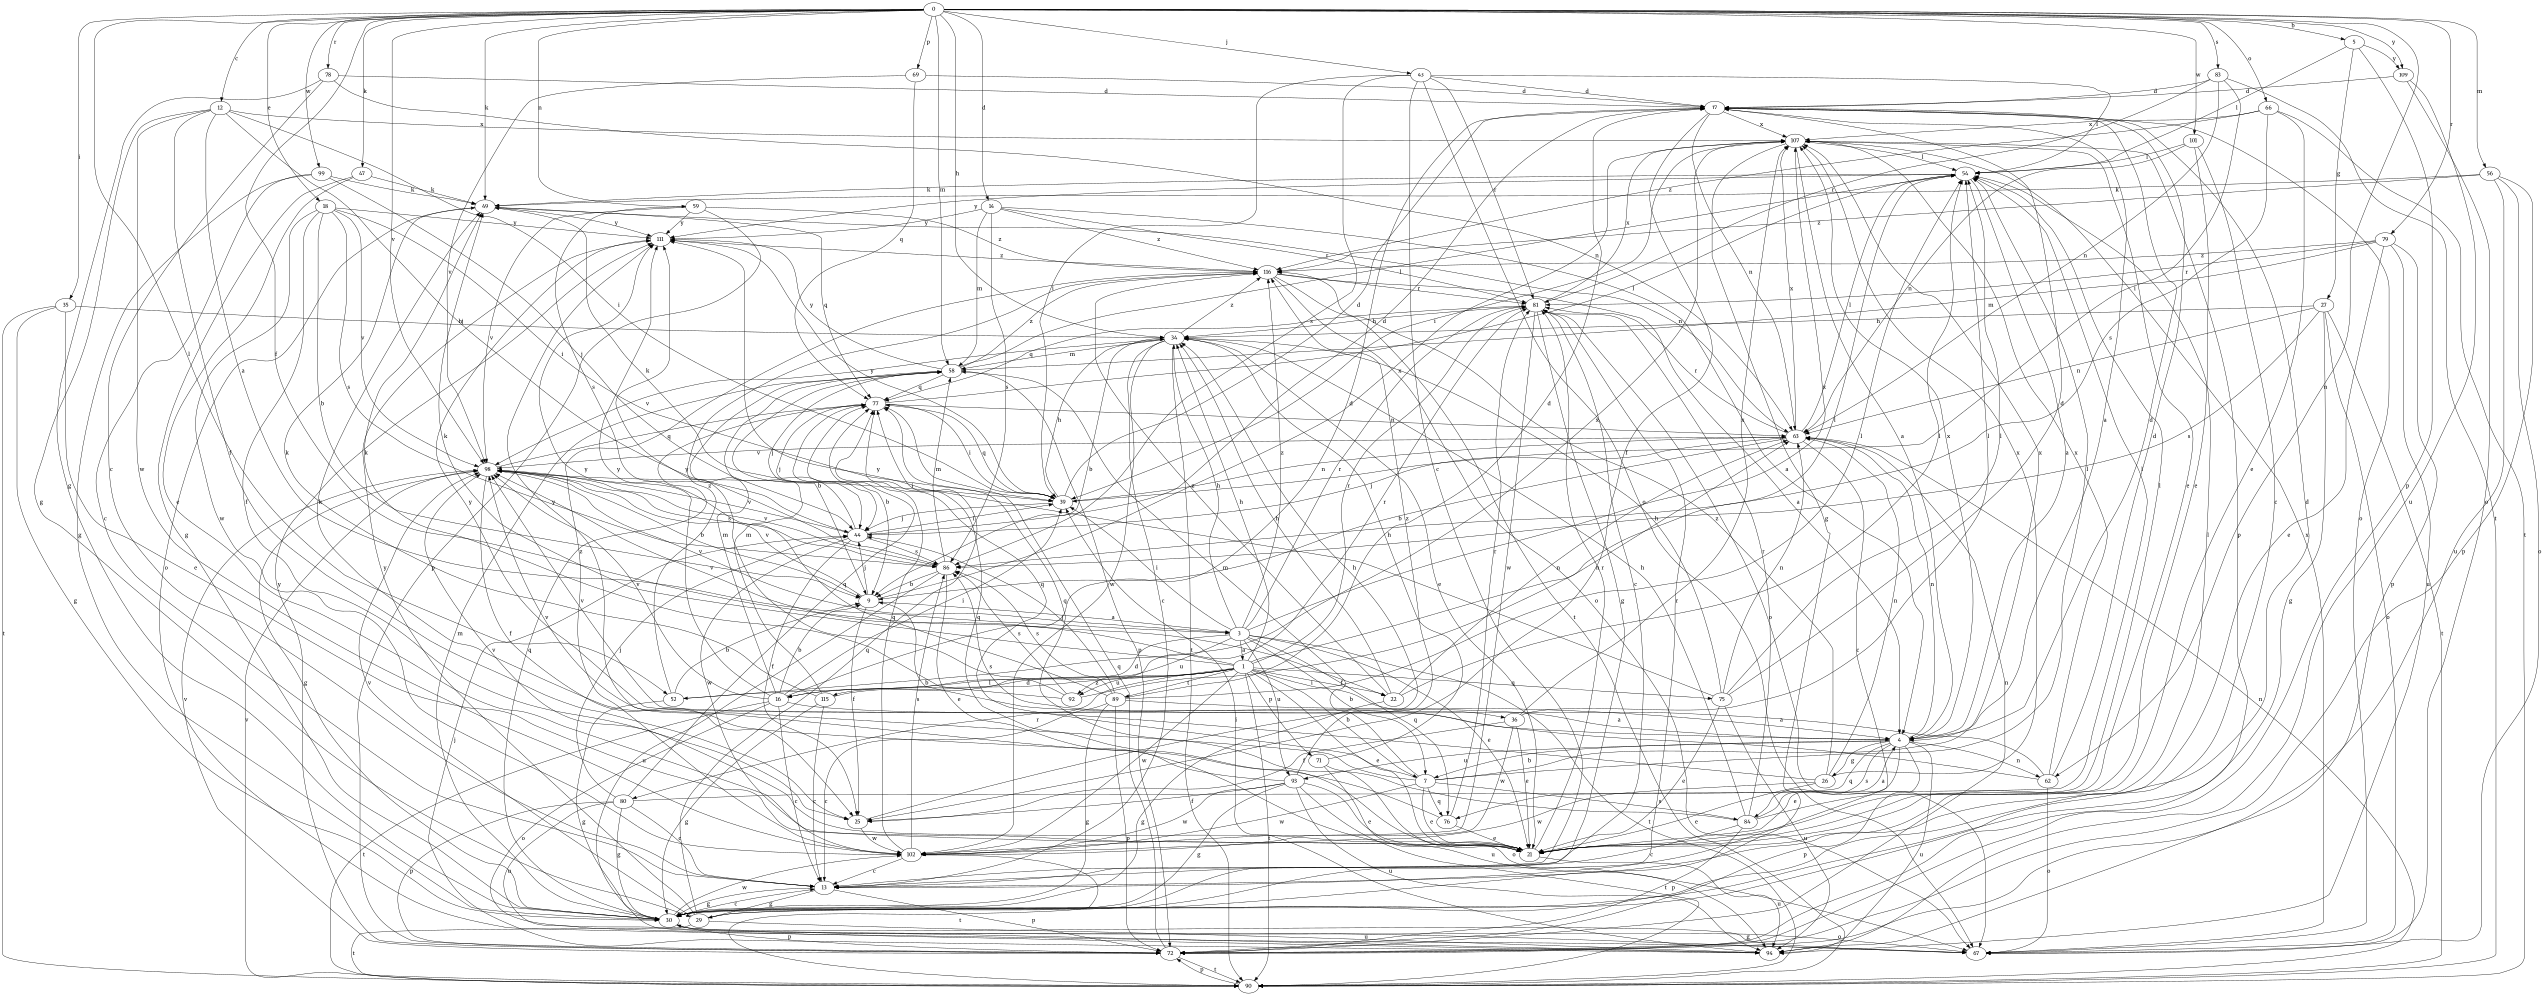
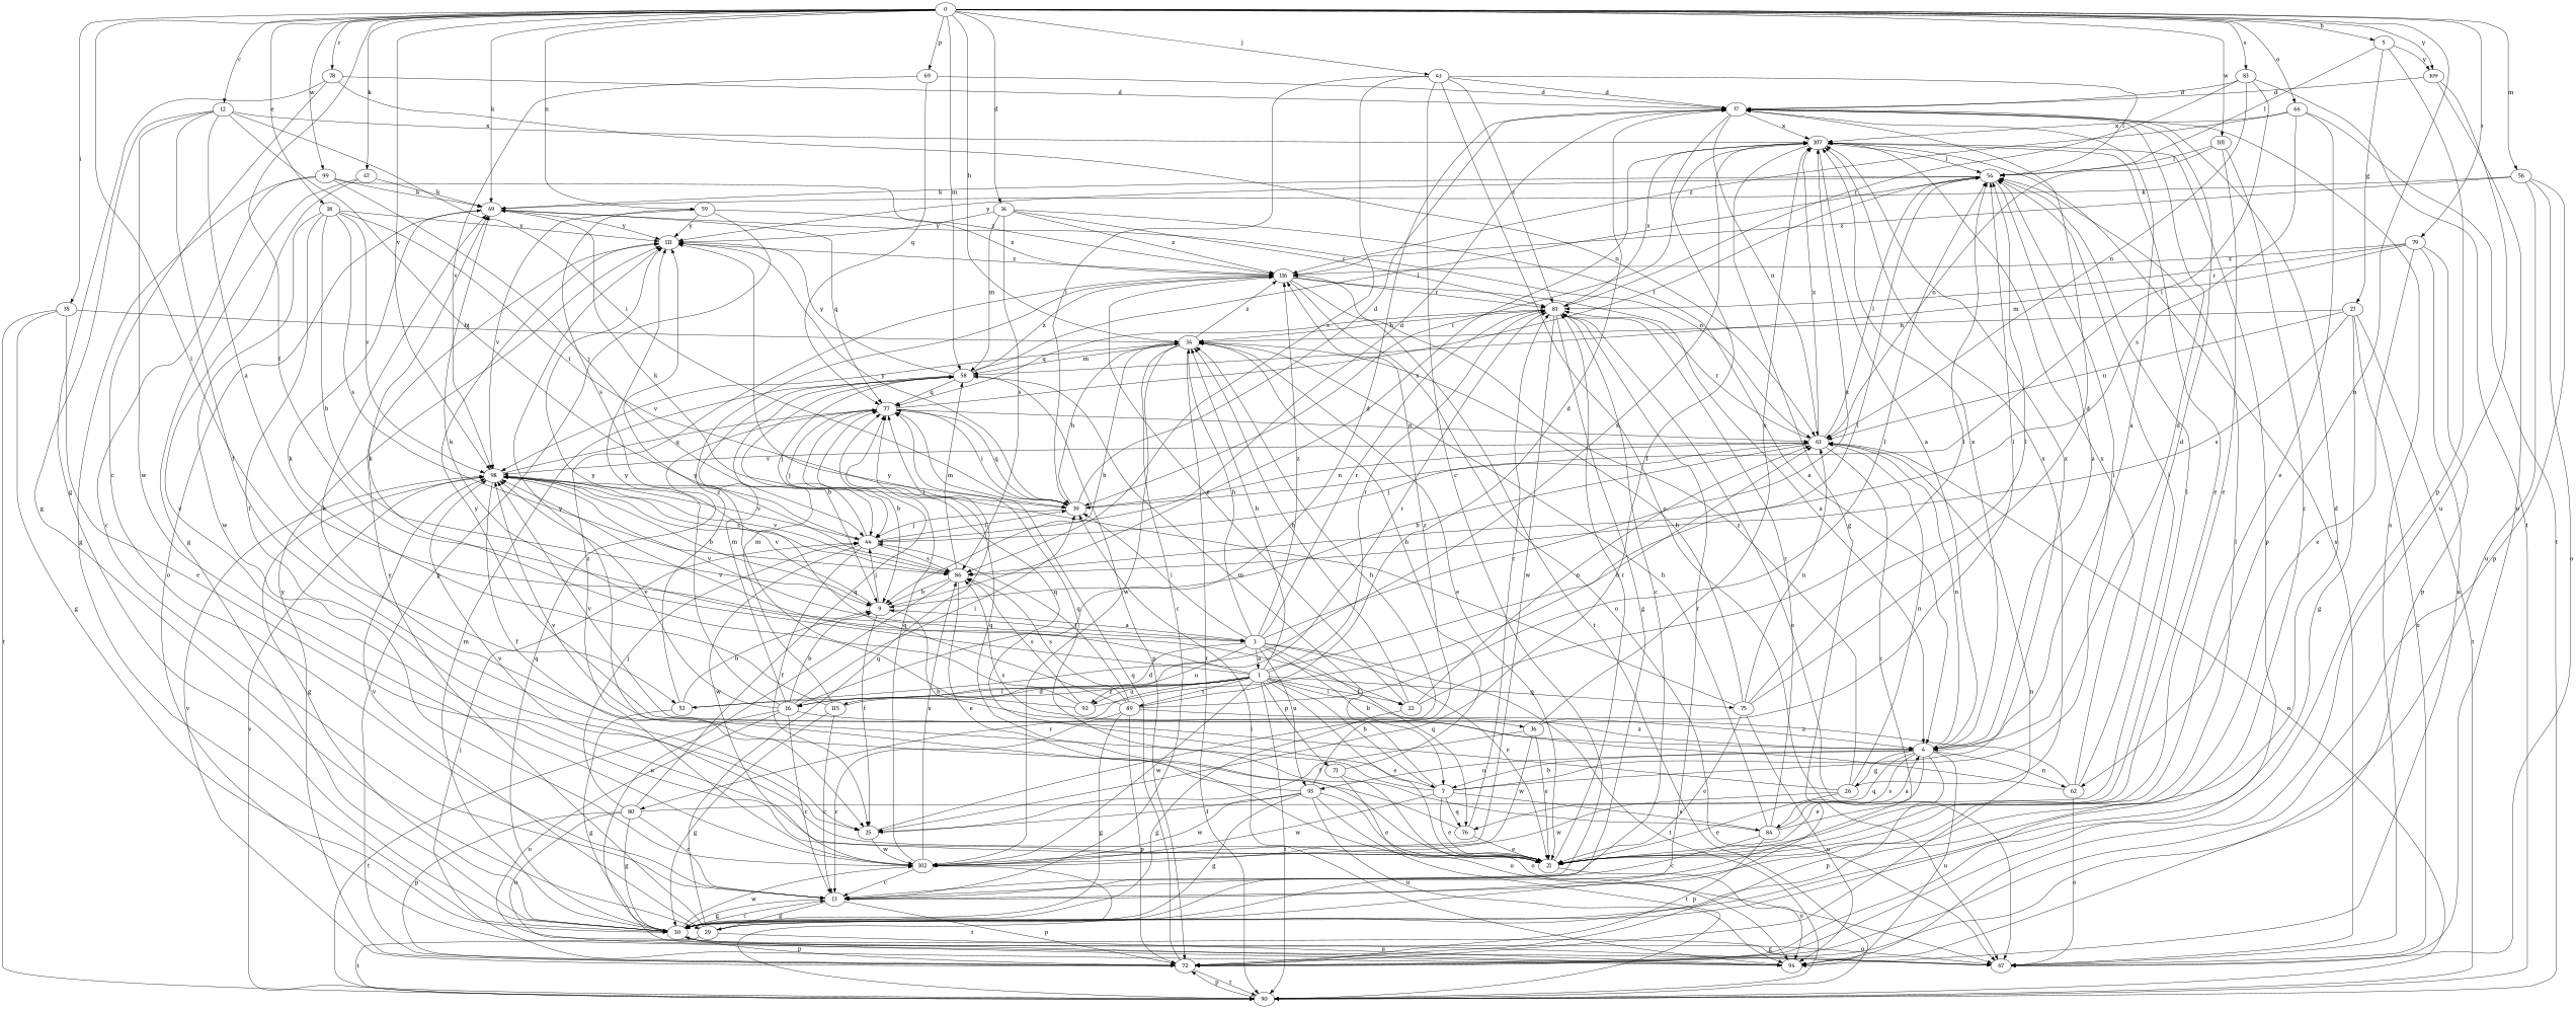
  strict digraph {
    fontname=Merriweather
    node [fontname=Merriweather]
    edge [fontname=Merriweather]
    0
    5
    12
    14
    18
    22
    34
    35
    43
    47
    49
    52
    56
    58
    59
    62
    66
    69
    78
    79
    83
    98
    99
    101
    109
    54
    72
    27
    102
    3
    39
    107
    25
    44
    29
    81
    116
    4
    86
    111
    9
    63
    30
    21
    90
    13
    17
    67
    77
    94
    1
    7
    16
    36
    71
    75
    80
    89
    92
    115
    76
    84
    93
    26
    0 -> 5 [label=b]
    0 -> 12 [label=c]
    0 -> 14 [label=d]
    0 -> 18 [label=e]
    0 -> 22 [label=f]
    0 -> 34 [label=h]
    0 -> 35 [label=i]
    0 -> 43 [label=j]
    0 -> 47 [label=k]
    0 -> 49 [label=k]
    0 -> 52 [label=l]
    0 -> 56 [label=m]
    0 -> 58 [label=m]
    0 -> 59 [label=n]
    0 -> 62 [label=n]
    0 -> 66 [label=o]
    0 -> 69 [label=p]
    0 -> 78 [label=r]
    0 -> 79 [label=r]
    0 -> 83 [label=s]
    0 -> 98 [label=v]
    0 -> 99 [label=w]
    0 -> 101 [label=w]
    0 -> 109 [label=y]
    5 -> 109 [label=y]
    5 -> 54 [label=l]
    5 -> 72 [label=p]
    5 -> 27 [label=g]
    12 -> 102 [label=w]
    12 -> 3 [label=a]
    12 -> 39 [label=i]
    12 -> 107 [label=x]
    12 -> 25 [label=f]
    12 -> 44 [label=j]
    12 -> 29 [label=g]
    14 -> 58 [label=m]
    14 -> 81 [label=r]
    14 -> 116 [label=z]
    14 -> 4 [label=a]
    14 -> 86 [label=s]
    14 -> 111 [label=y]
    18 -> 98 [label=v]
    18 -> 102 [label=w]
    18 -> 39 [label=i]
    18 -> 25 [label=f]
    18 -> 86 [label=s]
    18 -> 111 [label=y]
    18 -> 9 [label=b]
    22 -> 34 [label=h]
    22 -> 54 [label=l]
    22 -> 116 [label=z]
    22 -> 63 [label=n]
    22 -> 30 [label=g]
    34 -> 58 [label=m]
    34 -> 98 [label=v]
    34 -> 102 [label=w]
    34 -> 116 [label=z]
    34 -> 9 [label=b]
    34 -> 21 [label=e]
    34 -> 90 [label=t]
    34 -> 13 [label=c]
    35 -> 34 [label=h]
    35 -> 30 [label=g]
    35 -> 21 [label=e]
    35 -> 90 [label=t]
    43 -> 54 [label=l]
    43 -> 39 [label=i]
    43 -> 81 [label=r]
    43 -> 86 [label=s]
    43 -> 13 [label=c]
    43 -> 17 [label=d]
    43 -> 67 [label=o]
    47 -> 49 [label=k]
    47 -> 30 [label=g]
    47 -> 21 [label=e]
    49 -> 111 [label=y]
    49 -> 63 [label=n]
    49 -> 67 [label=o]
    49 -> 77 [label=q]
    52 -> 107 [label=x]
    52 -> 116 [label=z]
    52 -> 9 [label=b]
    52 -> 30 [label=g]
    56 -> 49 [label=k]
    56 -> 72 [label=p]
    56 -> 116 [label=z]
    56 -> 67 [label=o]
    56 -> 94 [label=u]
    58 -> 54 [label=l]
    58 -> 72 [label=p]
    58 -> 44 [label=j]
    58 -> 116 [label=z]
    58 -> 111 [label=y]
    58 -> 9 [label=b]
    58 -> 77 [label=q]
    59 -> 98 [label=v]
    59 -> 72 [label=p]
    59 -> 116 [label=z]
    59 -> 86 [label=s]
    59 -> 111 [label=y]
    62 -> 107 [label=x]
    62 -> 86 [label=s]
    62 -> 9 [label=b]
    62 -> 17 [label=d]
    62 -> 67 [label=o]
    66 -> 107 [label=x]
    66 -> 116 [label=z]
    66 -> 86 [label=s]
    66 -> 21 [label=e]
    66 -> 90 [label=t]
    69 -> 98 [label=v]
    69 -> 17 [label=d]
    69 -> 77 [label=q]
    78 -> 63 [label=n]
    78 -> 30 [label=g]
    78 -> 13 [label=c]
    78 -> 17 [label=d]
    79 -> 58 [label=m]
    79 -> 72 [label=p]
    79 -> 81 [label=r]
    79 -> 116 [label=z]
    79 -> 21 [label=e]
    79 -> 94 [label=u]
    83 -> 39 [label=i]
    83 -> 81 [label=r]
    83 -> 63 [label=n]
    83 -> 90 [label=t]
    83 -> 17 [label=d]
    98 -> 39 [label=i]
    98 -> 25 [label=f]
    98 -> 86 [label=s]
    98 -> 9 [label=b]
    98 -> 30 [label=g]
    98 -> 77 [label=q]
    99 -> 49 [label=k]
    99 -> 44 [label=j]
+   99 -> 116 [label=z]
    99 -> 30 [label=g]
    99 -> 13 [label=c]
    101 -> 54 [label=l]
    101 -> 63 [label=n]
    101 -> 21 [label=e]
    101 -> 13 [label=c]
    109 -> 17 [label=d]
    109 -> 67 [label=o]
    109 -> 94 [label=u]
    54 -> 49 [label=k]
    54 -> 4 [label=a]
    54 -> 111 [label=y]
    72 -> 98 [label=v]
    72 -> 111 [label=y]
    72 -> 63 [label=n]
    72 -> 90 [label=t]
    72 -> 77 [label=q]
    27 -> 34 [label=h]
    27 -> 86 [label=s]
    27 -> 63 [label=n]
    27 -> 30 [label=g]
    27 -> 90 [label=t]
    27 -> 67 [label=o]
    102 -> 116 [label=z]
    102 -> 86 [label=s]
    102 -> 90 [label=t]
    102 -> 13 [label=c]
    102 -> 77 [label=q]
    3 -> 34 [label=h]
    3 -> 98 [label=v]
    3 -> 39 [label=i]
    3 -> 107 [label=x]
    3 -> 81 [label=r]
    3 -> 116 [label=z]
    3 -> 21 [label=e]
    3 -> 90 [label=t]
    3 -> 1 [label=a]
    3 -> 7 [label=b]
    3 -> 16 [label=d]
    3 -> 92 [label=u]
    3 -> 76 [label=q]
    3 -> 93 [label=u]
    39 -> 34 [label=h]
    39 -> 44 [label=j]
    39 -> 111 [label=y]
    39 -> 63 [label=n]
    39 -> 17 [label=d]
    39 -> 77 [label=q]
    107 -> 54 [label=l]
    107 -> 72 [label=p]
    107 -> 39 [label=i]
    107 -> 4 [label=a]
    107 -> 30 [label=g]
    107 -> 21 [label=e]
    25 -> 34 [label=h]
    25 -> 102 [label=w]
    44 -> 49 [label=k]
    44 -> 98 [label=v]
    44 -> 102 [label=w]
    44 -> 39 [label=i]
    44 -> 25 [label=f]
    44 -> 86 [label=s]
    44 -> 17 [label=d]
    29 -> 98 [label=v]
    29 -> 54 [label=l]
    29 -> 111 [label=y]
    29 -> 90 [label=t]
    29 -> 17 [label=d]
    29 -> 77 [label=q]
    29 -> 94 [label=u]
    81 -> 34 [label=h]
    81 -> 102 [label=w]
    81 -> 107 [label=x]
    81 -> 30 [label=g]
    81 -> 13 [label=c]
    81 -> 67 [label=o]
    81 -> 77 [label=q]
    116 -> 81 [label=r]
    116 -> 4 [label=a]
    116 -> 90 [label=t]
    116 -> 67 [label=o]
    4 -> 62 [label=n]
    4 -> 98 [label=v]
    4 -> 72 [label=p]
    4 -> 107 [label=x]
    4 -> 63 [label=n]
    4 -> 21 [label=e]
    4 -> 17 [label=d]
    4 -> 94 [label=u]
    4 -> 7 [label=b]
    4 -> 76 [label=q]
    4 -> 84 [label=s]
    4 -> 93 [label=u]
    4 -> 26 [label=g]
    86 -> 58 [label=m]
    86 -> 98 [label=v]
    86 -> 9 [label=b]
    86 -> 21 [label=e]
    86 -> 94 [label=u]
    111 -> 116 [label=z]
    9 -> 98 [label=v]
    9 -> 3 [label=a]
    9 -> 107 [label=x]
    9 -> 25 [label=f]
    9 -> 44 [label=j]
    63 -> 98 [label=v]
    63 -> 54 [label=l]
    63 -> 107 [label=x]
    63 -> 44 [label=j]
    63 -> 81 [label=r]
    63 -> 9 [label=b]
    63 -> 13 [label=c]
    30 -> 58 [label=m]
    30 -> 72 [label=p]
    30 -> 102 [label=w]
    30 -> 81 [label=r]
    30 -> 13 [label=c]
    30 -> 67 [label=o]
    30 -> 77 [label=q]
    21 -> 98 [label=v]
    21 -> 81 [label=r]
    21 -> 77 [label=q]
    21 -> 94 [label=u]
    90 -> 98 [label=v]
    90 -> 72 [label=p]
    90 -> 63 [label=n]
    13 -> 72 [label=p]
    13 -> 29 [label=g]
    13 -> 30 [label=g]
    17 -> 107 [label=x]
    17 -> 25 [label=f]
    17 -> 4 [label=a]
    17 -> 63 [label=n]
    17 -> 67 [label=o]
    67 -> 107 [label=x]
    67 -> 30 [label=g]
    77 -> 54 [label=l]
    77 -> 39 [label=i]
    77 -> 44 [label=j]
    77 -> 9 [label=b]
    77 -> 63 [label=n]
    94 -> 39 [label=i]
    94 -> 44 [label=j]
    1 -> 22 [label=f]
    1 -> 34 [label=h]
    1 -> 49 [label=k]
    1 -> 52 [label=l]
    1 -> 98 [label=v]
    1 -> 54 [label=l]
    1 -> 102 [label=w]
    1 -> 81 [label=r]
    1 -> 21 [label=e]
    1 -> 90 [label=t]
    1 -> 7 [label=b]
    1 -> 16 [label=d]
    1 -> 36 [label=i]
    1 -> 71 [label=p]
    1 -> 75 [label=q]
    1 -> 80 [label=r]
    1 -> 89 [label=t]
    1 -> 92 [label=u]
    1 -> 115 [label=z]
    7 -> 58 [label=m]
    7 -> 98 [label=v]
    7 -> 54 [label=l]
    7 -> 102 [label=w]
    7 -> 107 [label=x]
    7 -> 21 [label=e]
    7 -> 77 [label=q]
    7 -> 76 [label=q]
    7 -> 84 [label=s]
    16 -> 58 [label=m]
    16 -> 98 [label=v]
    16 -> 39 [label=i]
    16 -> 4 [label=a]
    16 -> 111 [label=y]
    16 -> 9 [label=b]
    16 -> 90 [label=t]
    16 -> 13 [label=c]
    16 -> 17 [label=d]
    16 -> 67 [label=o]
    36 -> 54 [label=l]
    36 -> 102 [label=w]
    36 -> 107 [label=x]
    36 -> 25 [label=f]
    36 -> 21 [label=e]
    71 -> 34 [label=h]
    71 -> 67 [label=o]
    71 -> 94 [label=u]
    75 -> 34 [label=h]
    75 -> 54 [label=l]
    75 -> 111 [label=y]
    75 -> 63 [label=n]
    75 -> 21 [label=e]
    75 -> 17 [label=d]
    75 -> 94 [label=u]
    80 -> 54 [label=l]
    80 -> 72 [label=p]
    80 -> 44 [label=j]
    80 -> 30 [label=g]
    80 -> 13 [label=c]
    80 -> 77 [label=q]
    80 -> 94 [label=u]
    89 -> 54 [label=l]
    89 -> 72 [label=p]
    89 -> 44 [label=j]
    89 -> 4 [label=a]
    89 -> 86 [label=s]
    89 -> 111 [label=y]
    89 -> 30 [label=g]
    89 -> 13 [label=c]
    89 -> 17 [label=d]
    92 -> 49 [label=k]
    92 -> 86 [label=s]
    92 -> 111 [label=y]
    92 -> 63 [label=n]
    115 -> 49 [label=k]
    115 -> 58 [label=m]
    115 -> 81 [label=r]
    115 -> 30 [label=g]
    115 -> 13 [label=c]
    76 -> 49 [label=k]
    76 -> 81 [label=r]
    76 -> 21 [label=e]
    84 -> 34 [label=h]
    84 -> 54 [label=l]
    84 -> 72 [label=p]
    84 -> 81 [label=r]
    84 -> 4 [label=a]
    84 -> 13 [label=c]
    84 -> 77 [label=q]
    93 -> 102 [label=w]
    93 -> 25 [label=f]
    93 -> 116 [label=z]
    93 -> 111 [label=y]
    93 -> 30 [label=g]
    93 -> 21 [label=e]
    93 -> 90 [label=t]
    93 -> 94 [label=u]
    26 -> 102 [label=w]
    26 -> 107 [label=x]
    26 -> 116 [label=z]
    26 -> 111 [label=y]
    26 -> 63 [label=n]
    26 -> 21 [label=e]
  }
